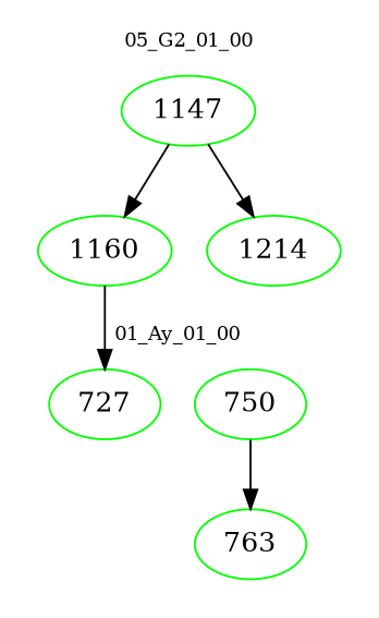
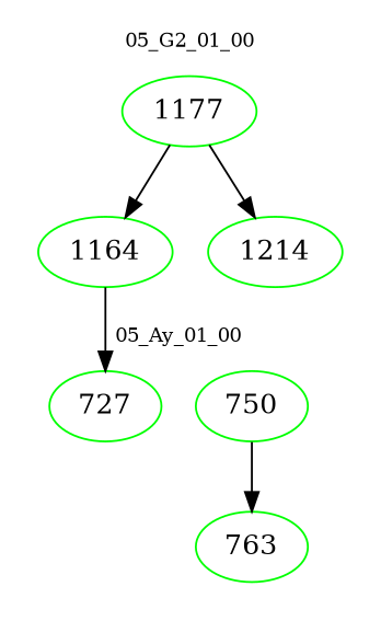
  digraph {
    node [color=green]
    edge [color=black]
    n1 [label=750]
    n2 [label=727]
    n3 [label=763]
-   n4 [label=1147]
-   n5 [label=1160]
+   n4 [label=1177]
+   n5 [label=1164]
    n6 [label=1214]
    subgraph cluster_1 {
      color=white
      fontsize=10
-     label="01_Ay_01_00"
+     label="05_Ay_01_00"
      n1
      n2
      n3
    }
    subgraph cluster_2 {
      color=white
      fontsize=10
      label="05_G2_01_00"
      n4
      n5
      n6
    }
    n1 -> n3
    n4 -> n5
    n4 -> n6
    n5 -> n2
  }
